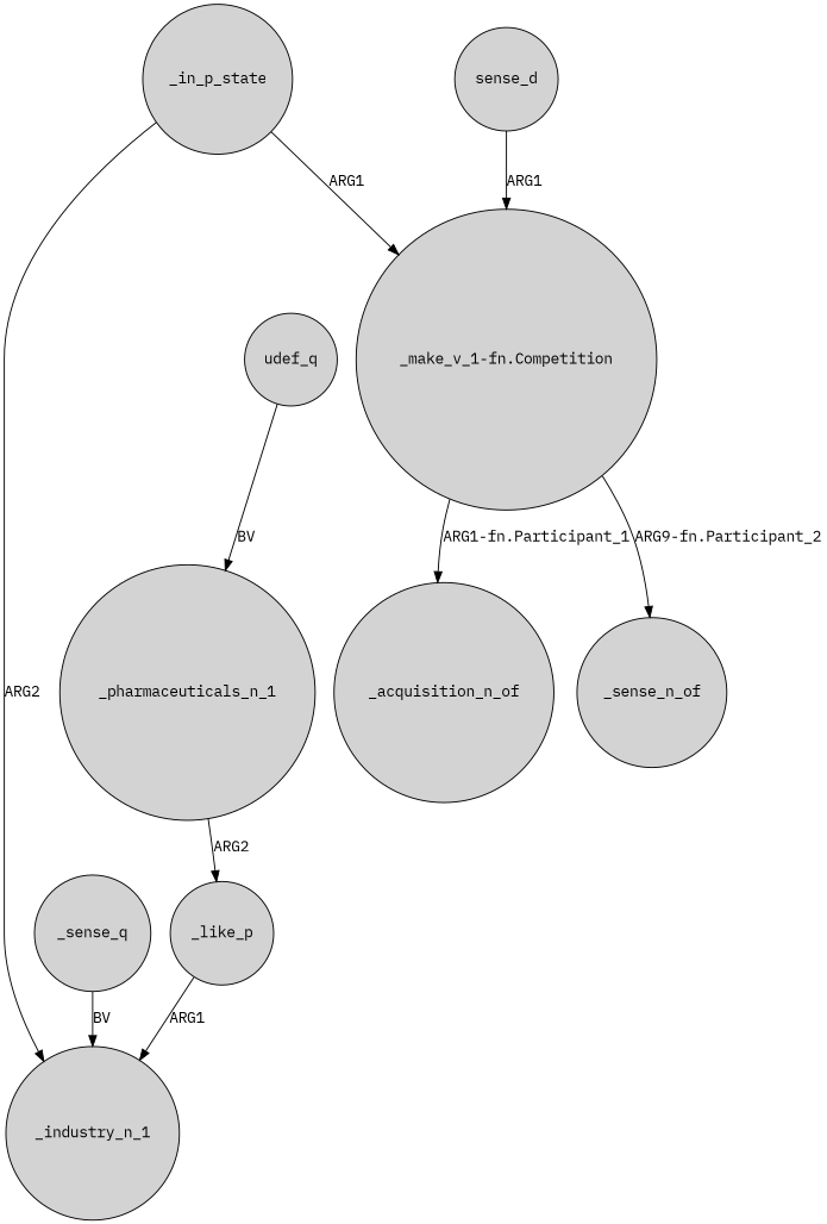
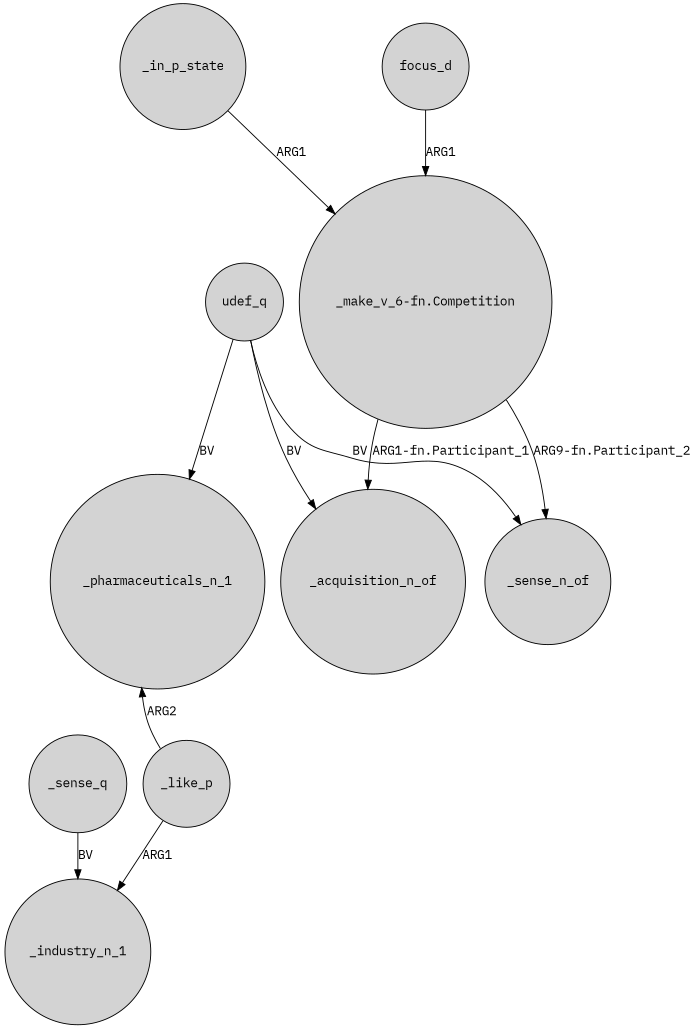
  digraph {
    fontname="IBM Plex Mono"
    node [fontname="IBM Plex Mono" shape=circle style=filled]
    edge [fontname="IBM Plex Mono"]
-   "_make_v_1-fn.Competition"
+   "_make_v_1-fn.Competition" [label="_make_v_6-fn.Competition"]
    _sense_n_of
    _acquisition_n_of
-   focus_d [label=sense_d]
+   focus_d
    _in_p_state
    _industry_n_1
    n7 [label=_sense_q]
    _like_p
    _pharmaceuticals_n_1
    udef_q
    "_make_v_1-fn.Competition" -> _sense_n_of [label="ARG9-fn.Participant_2"]
    "_make_v_1-fn.Competition" -> _acquisition_n_of [label="ARG1-fn.Participant_1"]
    focus_d -> "_make_v_1-fn.Competition" [label=ARG1]
    _in_p_state -> "_make_v_1-fn.Competition" [label=ARG1]
-   _in_p_state -> _industry_n_1 [label=ARG2]
    n7 -> _industry_n_1 [label=BV]
    _like_p -> _industry_n_1 [label=ARG1]
-   _pharmaceuticals_n_1 -> _like_p [label=ARG2]
+   _like_p -> _pharmaceuticals_n_1 [label=ARG2]
+   udef_q -> _sense_n_of [label=BV]
+   udef_q -> _acquisition_n_of [label=BV]
    udef_q -> _pharmaceuticals_n_1 [label=BV]
  }
